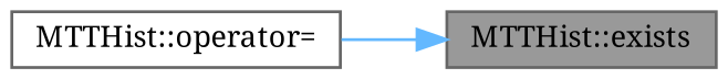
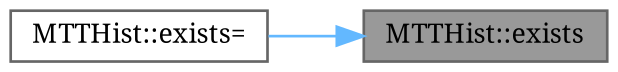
  digraph {
    rankdir=RL
    fontname="Noto Serif"
    node [fontname="Noto Serif" fontsize=10 shape=box style=filled]
    n1 [color=gray40 fillcolor=grey60 fontcolor=black height=0.2 label="MTTHist::exists" width=0.4]
-   n2 [color=grey40 fillcolor=white height=0.2 label="MTTHist::operator=" width=0.4]
+   n2 [color=grey40 fillcolor=white height=0.2 label="MTTHist::exists=" width=0.4]
    n1 -> n2 [color=steelblue1 dir=back fontname="Noto Serif" fontsize=10 labelfontname=Helvetica labelfontsize=10 style=solid]
  }
